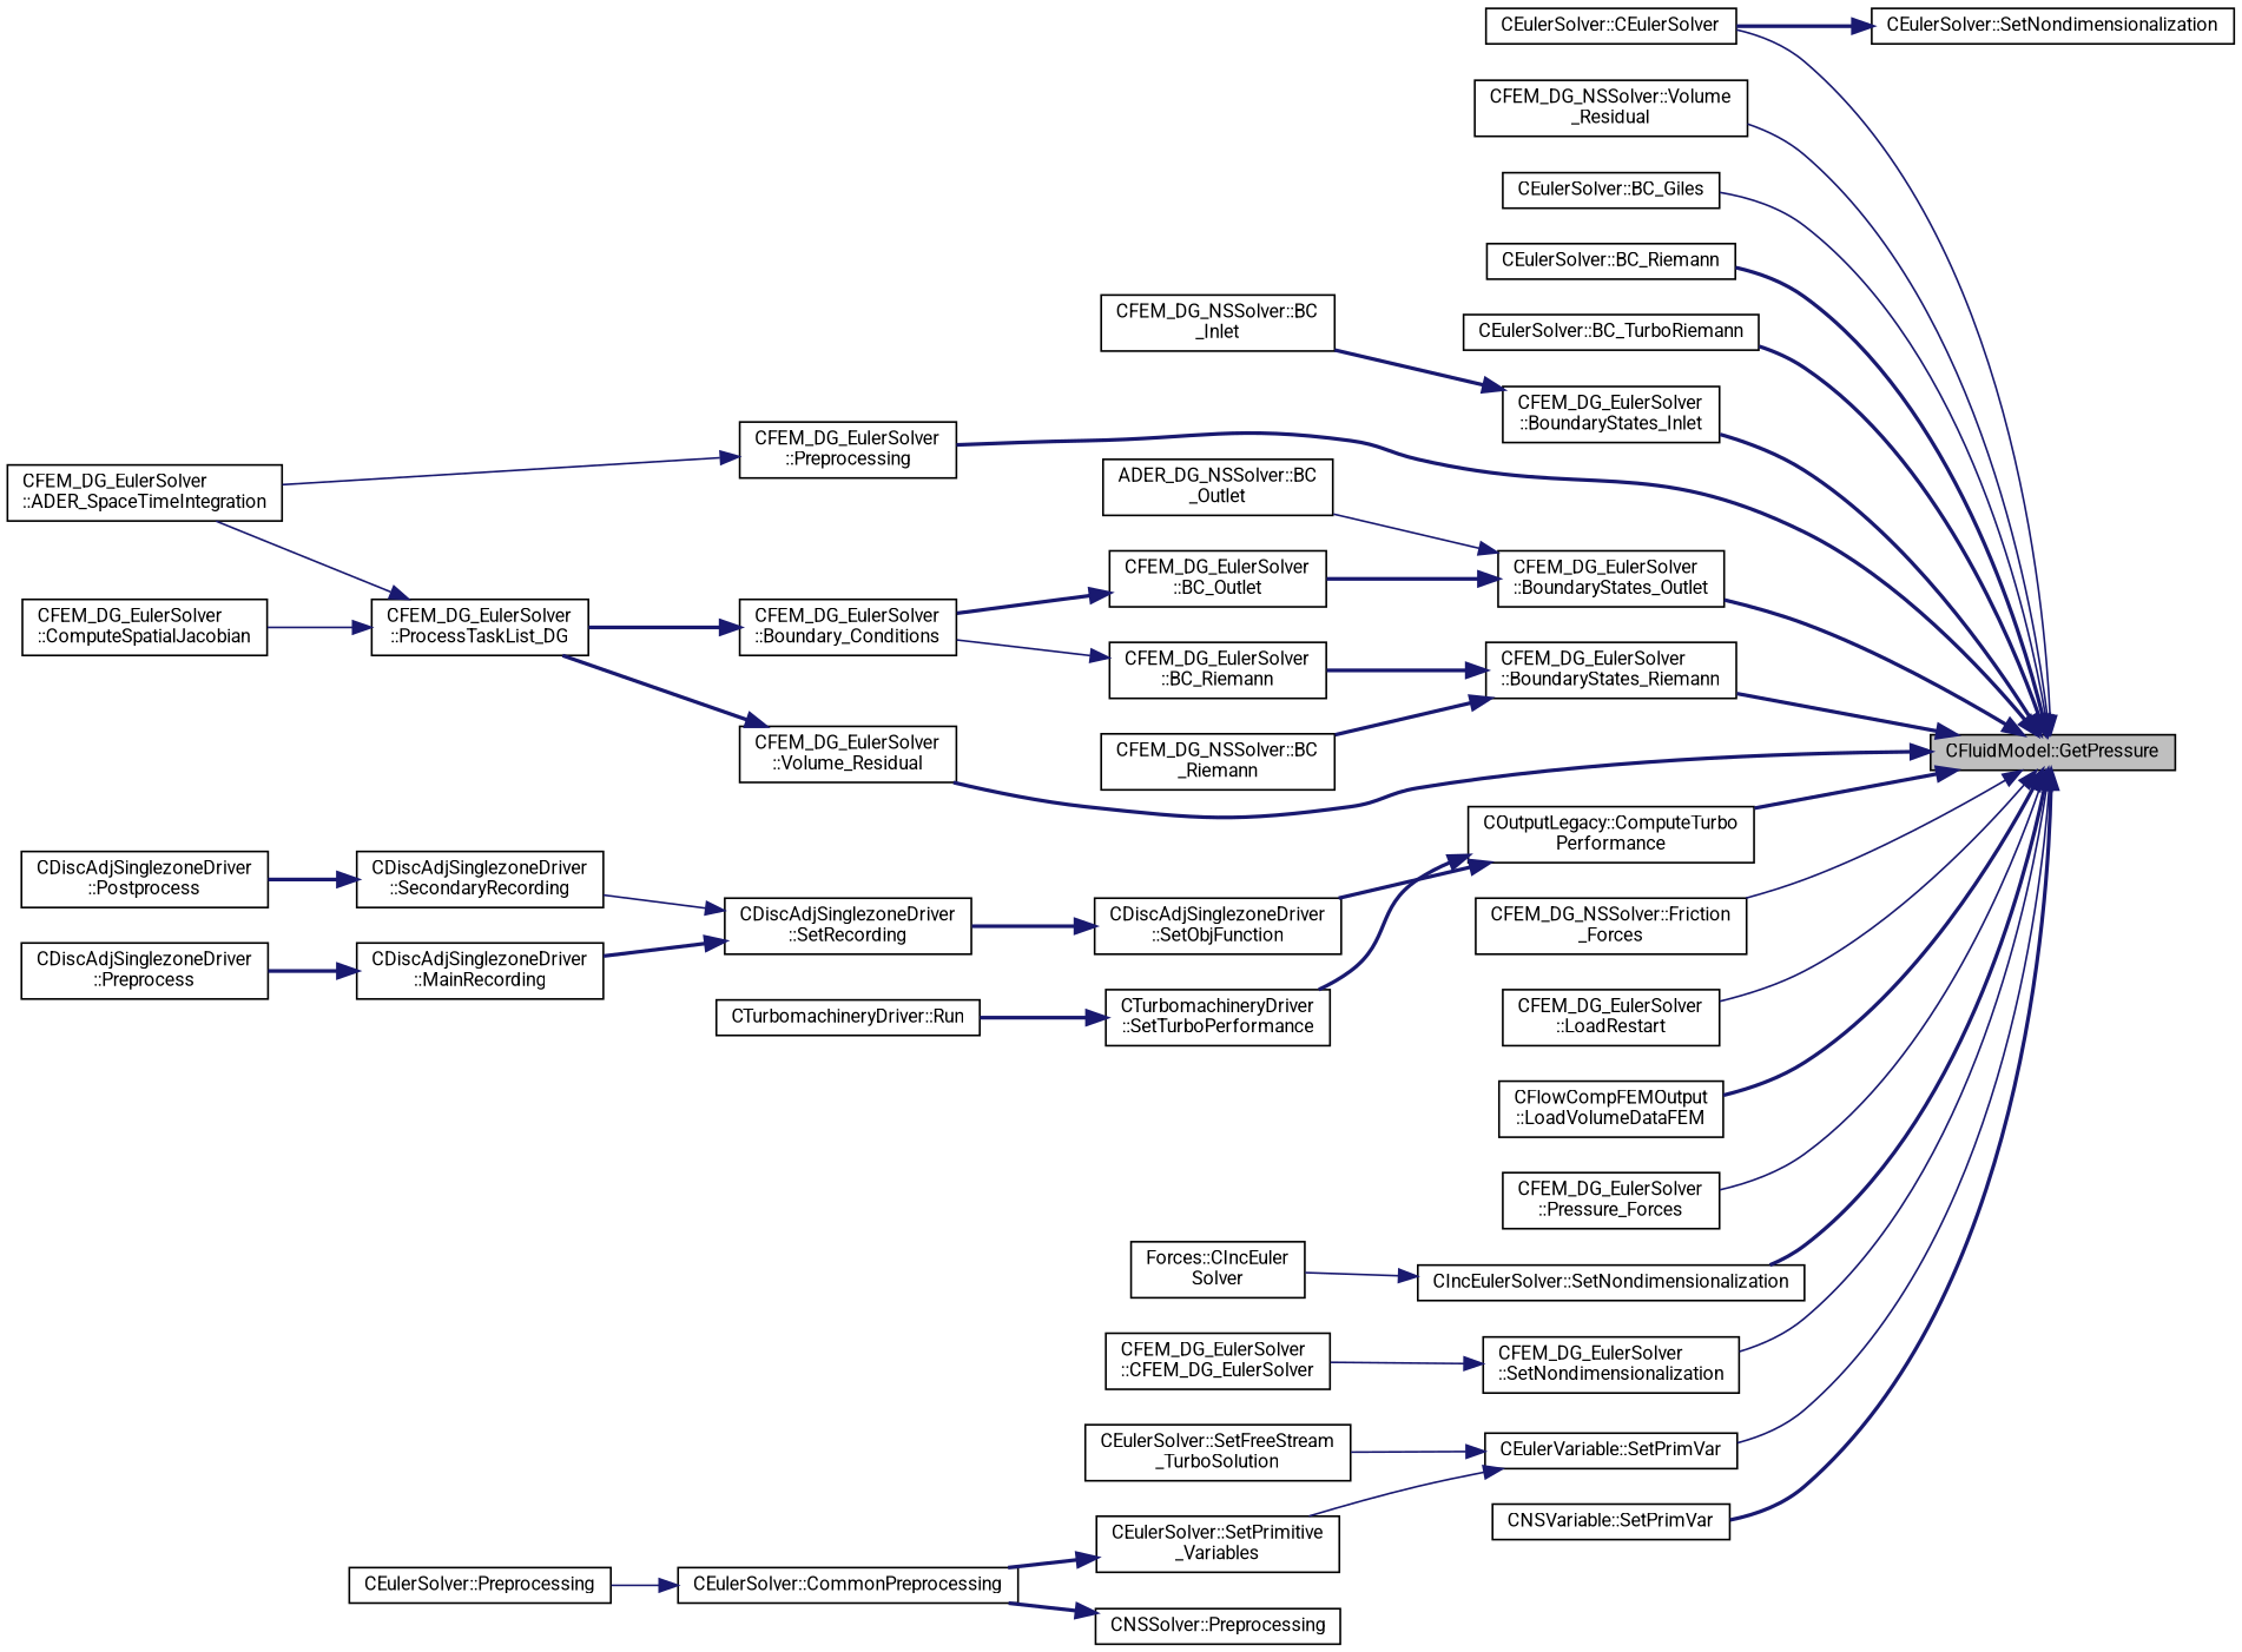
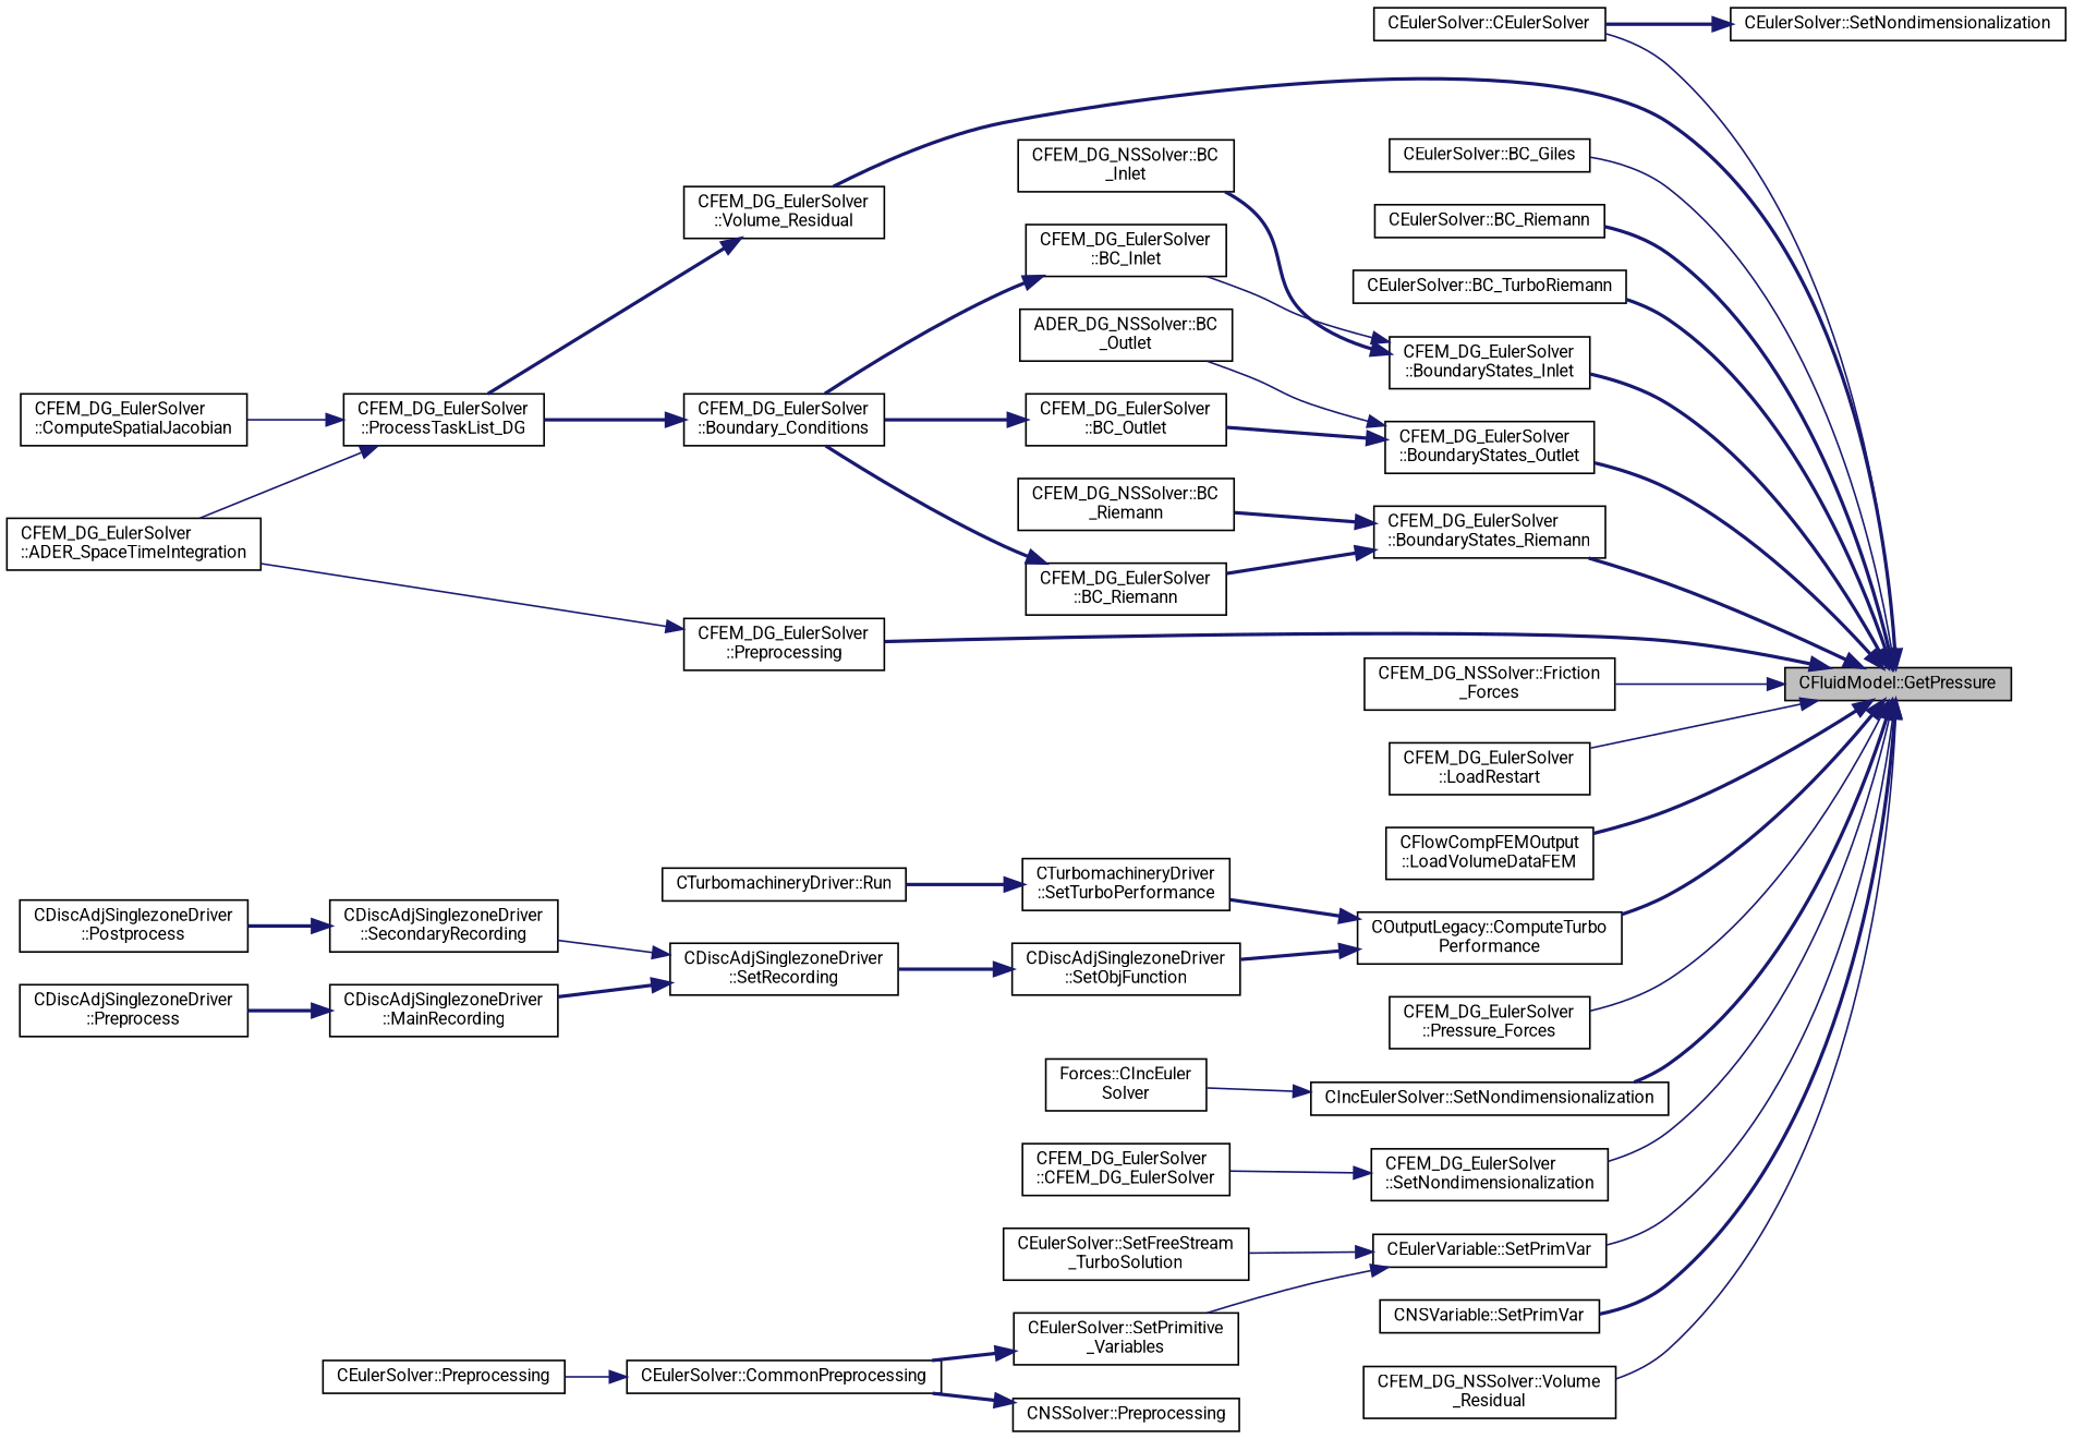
  digraph {
    fontname=Roboto
    rankdir=RL
    node [color=black fillcolor=white fontname=Roboto fontsize=10 shape=record style=filled]
    edge [color=midnightblue dir=back fontname=Roboto fontsize=10 labelfontname=Helvetica labelfontsize=10 style=bold]
    n1 [fillcolor=grey75 fontcolor=black height=0.2 label="CFluidModel::GetPressure" width=0.4]
    n2 [height=0.2 label="CEulerSolver::BC_Giles" width=0.4]
    n3 [height=0.2 label="CEulerSolver::BC_Riemann" width=0.4]
    n4 [height=0.2 label="CEulerSolver::BC_TurboRiemann" width=0.4]
    n5 [height=0.2 label="CFEM_DG_EulerSolver\l::BoundaryStates_Inlet" width=0.4]
    n6 [height=0.2 label="CFEM_DG_EulerSolver\l::BoundaryStates_Outlet" width=0.4]
    n7 [height=0.2 label="CFEM_DG_EulerSolver\l::BoundaryStates_Riemann" width=0.4]
    n8 [height=0.2 label="CEulerSolver::CEulerSolver" width=0.4]
    n9 [height=0.2 label="COutputLegacy::ComputeTurbo\lPerformance" width=0.4]
    n10 [height=0.2 label="CFEM_DG_NSSolver::Friction\l_Forces" width=0.4]
    n11 [height=0.2 label="CFEM_DG_EulerSolver\l::LoadRestart" width=0.4]
    n12 [height=0.2 label="CFlowCompFEMOutput\l::LoadVolumeDataFEM" width=0.4]
    n13 [height=0.2 label="CFEM_DG_EulerSolver\l::Preprocessing" width=0.4]
    n14 [height=0.2 label="CFEM_DG_EulerSolver\l::Pressure_Forces" width=0.4]
    n15 [height=0.2 label="CIncEulerSolver::SetNondimensionalization" width=0.4]
    n16 [height=0.2 label="CFEM_DG_EulerSolver\l::SetNondimensionalization" width=0.4]
    n17 [height=0.2 label="CEulerVariable::SetPrimVar" width=0.4]
    n18 [height=0.2 label="CNSVariable::SetPrimVar" width=0.4]
    n19 [height=0.2 label="CFEM_DG_NSSolver::Volume\l_Residual" width=0.4]
    n20 [height=0.2 label="CFEM_DG_EulerSolver\l::Volume_Residual" width=0.4]
    n21 [height=0.2 label="CFEM_DG_NSSolver::BC\l_Inlet" width=0.4]
+   n22 [height=0.2 label="CFEM_DG_EulerSolver\l::BC_Inlet" width=0.4]
    n23 [height=0.2 label="ADER_DG_NSSolver::BC\l_Outlet" width=0.4]
    n24 [height=0.2 label="CFEM_DG_EulerSolver\l::BC_Outlet" width=0.4]
    n25 [height=0.2 label="CFEM_DG_NSSolver::BC\l_Riemann" width=0.4]
    n26 [height=0.2 label="CFEM_DG_EulerSolver\l::BC_Riemann" width=0.4]
    n27 [height=0.2 label="CDiscAdjSinglezoneDriver\l::SetObjFunction" width=0.4]
    n28 [height=0.2 label="CTurbomachineryDriver\l::SetTurboPerformance" width=0.4]
    n29 [height=0.2 label="CFEM_DG_EulerSolver\l::ADER_SpaceTimeIntegration" width=0.4]
    n30 [height=0.2 label="Forces::CIncEuler\lSolver" width=0.4]
    n31 [height=0.2 label="CEulerSolver::SetNondimensionalization" width=0.4]
    n32 [height=0.2 label="CFEM_DG_EulerSolver\l::CFEM_DG_EulerSolver" width=0.4]
    n33 [height=0.2 label="CEulerSolver::SetFreeStream\l_TurboSolution" width=0.4]
    n34 [height=0.2 label="CEulerSolver::SetPrimitive\l_Variables" width=0.4]
    n35 [height=0.2 label="CFEM_DG_EulerSolver\l::ProcessTaskList_DG" width=0.4]
    n36 [height=0.2 label="CFEM_DG_EulerSolver\l::Boundary_Conditions" width=0.4]
    n37 [height=0.2 label="CFEM_DG_EulerSolver\l::ComputeSpatialJacobian" width=0.4]
    n38 [height=0.2 label="CDiscAdjSinglezoneDriver\l::SetRecording" width=0.4]
    n39 [height=0.2 label="CTurbomachineryDriver::Run" width=0.4]
    n40 [height=0.2 label="CDiscAdjSinglezoneDriver\l::MainRecording" width=0.4]
    n41 [height=0.2 label="CDiscAdjSinglezoneDriver\l::SecondaryRecording" width=0.4]
    n42 [height=0.2 label="CDiscAdjSinglezoneDriver\l::Preprocess" width=0.4]
    n43 [height=0.2 label="CDiscAdjSinglezoneDriver\l::Postprocess" width=0.4]
    n44 [height=0.2 label="CEulerSolver::CommonPreprocessing" width=0.4]
    n45 [height=0.2 label="CEulerSolver::Preprocessing" width=0.4]
    n46 [height=0.2 label="CNSSolver::Preprocessing" width=0.4]
    n1 -> n2 [style=solid]
    n1 -> n3
    n1 -> n4
    n1 -> n5
    n1 -> n6
    n1 -> n7
    n1 -> n8 [style=solid]
    n1 -> n9
    n1 -> n10 [style=solid]
    n1 -> n11 [style=solid]
    n1 -> n12
    n1 -> n13
    n1 -> n14 [style=solid]
    n1 -> n15
    n1 -> n16 [style=solid]
    n1 -> n17 [style=solid]
    n1 -> n18
    n1 -> n19 [style=solid]
    n1 -> n20
    n5 -> n21
+   n5 -> n22 [style=solid]
    n6 -> n23 [style=solid]
    n6 -> n24
    n7 -> n25
    n7 -> n26
    n9 -> n27
    n9 -> n28
    n13 -> n29 [style=solid]
    n15 -> n30 [style=solid]
    n16 -> n32 [style=solid]
    n17 -> n33 [style=solid]
    n17 -> n34 [style=solid]
    n20 -> n35
+   n22 -> n36
    n24 -> n36
-   n26 -> n36 [style=solid]
+   n26 -> n36
    n27 -> n38
    n28 -> n39
    n31 -> n8
    n34 -> n44
    n35 -> n29 [style=solid]
    n35 -> n37 [style=solid]
    n36 -> n35
    n38 -> n40
    n38 -> n41 [style=solid]
    n40 -> n42
    n41 -> n43
    n44 -> n45 [style=solid]
    n46 -> n44
  }
